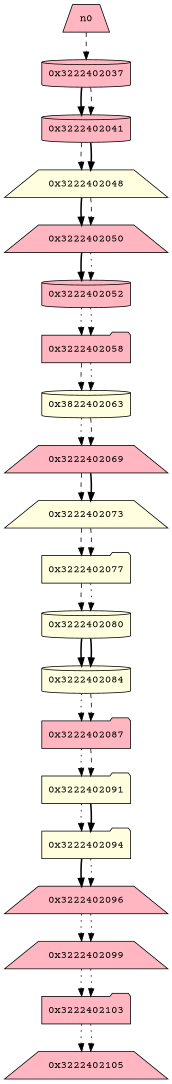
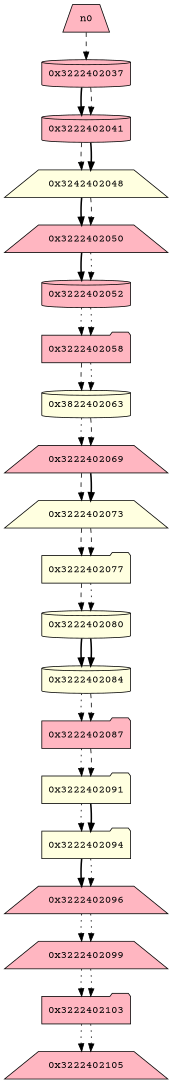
  digraph {
    fontname="Courier Prime"
    node [fillcolor=lightpink fontname="Courier Prime" shape=trapezium style=filled]
    edge [fontname="Courier Prime" style=dotted]
    n1 [label="0x3222402037" shape=cylinder]
    n2 [label="0x3222402041" shape=cylinder]
-   n3 [fillcolor=lightyellow label="0x3222402048"]
+   n3 [fillcolor=lightyellow label="0x3242402048"]
    n4 [label="0x3222402050"]
    n5 [label="0x3222402052" shape=cylinder]
    n6 [label="0x3222402058" shape=folder]
    n7 [fillcolor=lightyellow label="0x3822402063" shape=cylinder]
    n8 [label="0x3222402069"]
    n9 [fillcolor=lightyellow label="0x3222402073"]
    n10 [fillcolor=lightyellow label="0x3222402077" shape=folder]
    n11 [fillcolor=lightyellow label="0x3222402080" shape=cylinder]
    n12 [fillcolor=lightyellow label="0x3222402084" shape=cylinder]
    n13 [label="0x3222402087" shape=folder]
    n14 [fillcolor=lightyellow label="0x3222402091" shape=folder]
    n15 [fillcolor=lightyellow label="0x3222402094" shape=folder]
    n16 [label="0x3222402096"]
    n17 [label="0x3222402099"]
    n18 [label="0x3222402103" shape=folder]
    n19 [label="0x3222402105"]
    n0
    n1 -> n2 [style=bold]
    n1 -> n2 [style=dashed]
    n2 -> n3 [style=dashed]
    n2 -> n3 [style=bold]
    n3 -> n4 [style=bold]
    n3 -> n4 [style=dashed]
    n4 -> n5 [style=bold]
    n4 -> n5
    n5 -> n6
    n5 -> n6
    n6 -> n7 [style=dashed]
    n6 -> n7
    n7 -> n8
    n7 -> n8 [style=dashed]
    n8 -> n9 [style=dashed]
    n8 -> n9 [style=bold]
    n9 -> n10 [style=dashed]
    n9 -> n10 [style=dashed]
    n10 -> n11 [style=dashed]
    n10 -> n11
    n11 -> n12 [style=bold]
    n11 -> n12 [style=bold]
    n12 -> n13
    n12 -> n13 [style=dashed]
    n13 -> n14
    n13 -> n14 [style=dashed]
    n14 -> n15
    n14 -> n15 [style=bold]
    n15 -> n16 [style=bold]
    n15 -> n16
    n16 -> n17
    n16 -> n17
    n17 -> n18
    n17 -> n18
    n18 -> n19
    n18 -> n19
    n0 -> n1 [style=dashed]
  }
